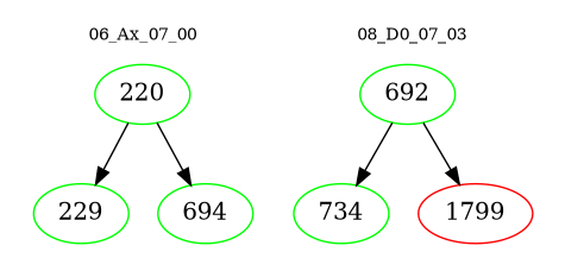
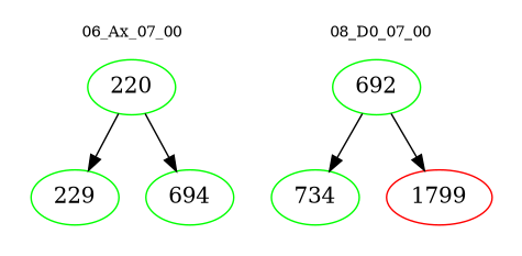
  digraph {
    node [color=green]
    edge [color=black]
    n1 [label=220]
    n2 [label=229]
    n3 [label=694]
    n4 [label=692]
    n5 [label=734]
    n6 [color=red label=1799]
    subgraph cluster_1 {
      color=white
      fontsize=10
      label="06_Ax_07_00"
      n1
      n2
      n3
    }
    subgraph cluster_2 {
      color=white
      fontsize=10
-     label="08_D0_07_03"
+     label="08_D0_07_00"
      n4
      n5
      n6
    }
    n1 -> n2
    n1 -> n3
    n4 -> n5
    n4 -> n6
  }
